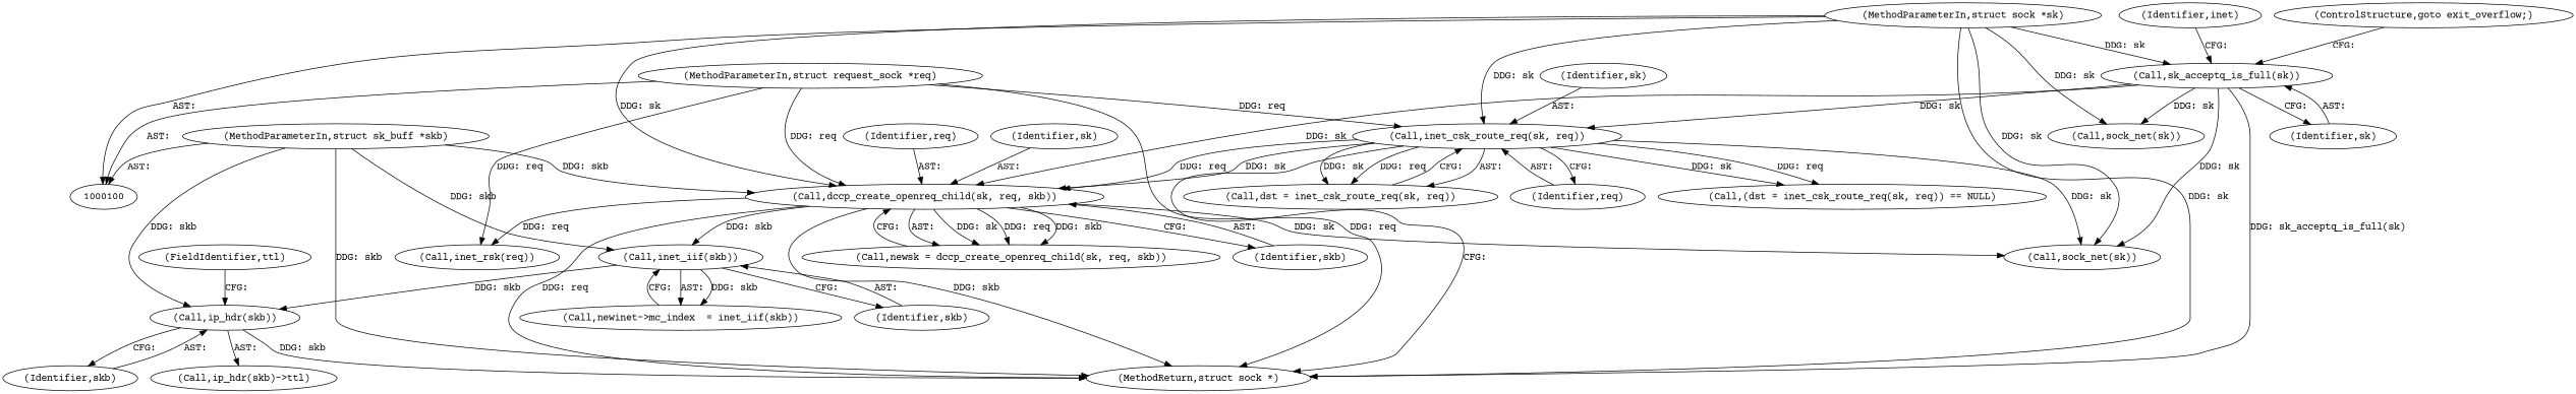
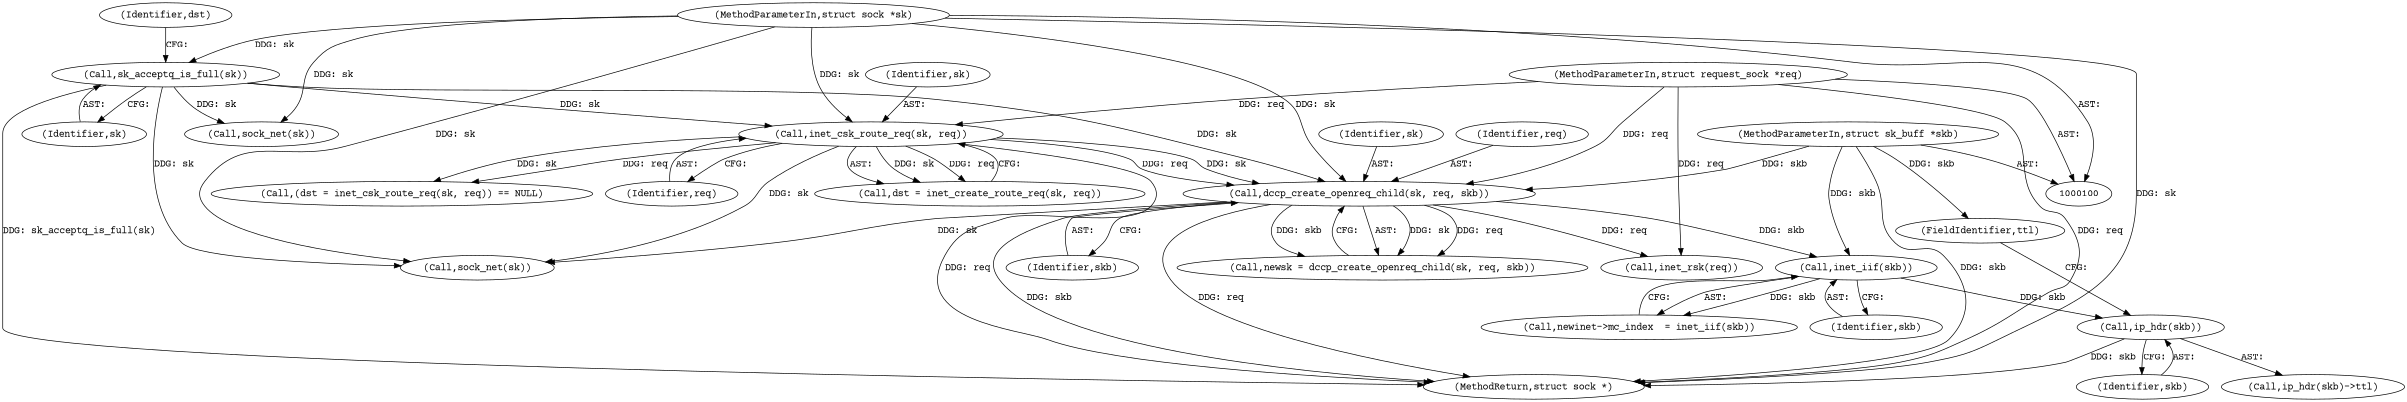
  digraph {
    fontname="Courier Prime"
    node [fontname="Courier Prime"]
    edge [fontname="Courier Prime"]
    n1 [label="(Call,ip_hdr(skb))"]
    n2 [label="(Identifier,skb)"]
    n3 [label="(Call,ip_hdr(skb)->ttl)"]
    n4 [label="(MethodReturn,struct sock *)"]
    n5 [label="(Call,inet_iif(skb))"]
    n6 [label="(Identifier,skb)"]
    n7 [label="(Call,newinet->mc_index  = inet_iif(skb))"]
    n8 [label="(Call,dccp_create_openreq_child(sk, req, skb))"]
    n9 [label="(Call,newsk = dccp_create_openreq_child(sk, req, skb))"]
    n10 [label="(Identifier,skb)"]
    n11 [label="(Call,inet_rsk(req))"]
    n12 [label="(Call,sock_net(sk))"]
    n13 [label="(Call,inet_csk_route_req(sk, req))"]
    n14 [label="(Call,(dst = inet_csk_route_req(sk, req)) == NULL)"]
-   n15 [label="(Call,dst = inet_csk_route_req(sk, req))"]
+   n15 [label="(Call,dst = inet_create_route_req(sk, req))"]
    n16 [label="(Identifier,req)"]
    n17 [label="(Call,sk_acceptq_is_full(sk))"]
    n18 [label="(Identifier,sk)"]
    n19 [label="(Call,sock_net(sk))"]
    n20 [label="(MethodParameterIn,struct sock *sk)"]
    1000100
    n22 [label="(MethodParameterIn,struct request_sock *req)"]
    n23 [label="(MethodParameterIn,struct sk_buff *skb)"]
    n24 [label="(Identifier,req)"]
    n25 [label="(Identifier,sk)"]
    n26 [label="(Identifier,sk)"]
-   n27 [label="(Identifier,inet)"]
-   n28 [label="(ControlStructure,goto exit_overflow;)"]
+   n27 [label="(Identifier,dst)"]
    n29 [label="(FieldIdentifier,ttl)"]
    n1 -> n2 [label="CFG: "]
    n1 -> n3 [label="AST: "]
    n1 -> n4 [label="DDG: skb"]
    n2 -> n1 [label="AST: "]
    n5 -> n1 [label="DDG: skb"]
    n5 -> n6 [label="CFG: "]
    n5 -> n7 [label="AST: "]
    n5 -> n7 [label="DDG: skb"]
    n6 -> n5 [label="AST: "]
    n7 -> n5 [label="CFG: "]
    n8 -> n4 [label="DDG: req"]
    n8 -> n4 [label="DDG: skb"]
    n8 -> n5 [label="DDG: skb"]
    n8 -> n9 [label="AST: "]
    n8 -> n9 [label="DDG: sk"]
    n8 -> n9 [label="DDG: req"]
    n8 -> n9 [label="DDG: skb"]
    n8 -> n10 [label="CFG: "]
    n8 -> n11 [label="DDG: req"]
    n8 -> n12 [label="DDG: sk"]
    n9 -> n8 [label="CFG: "]
    n10 -> n8 [label="AST: "]
-   n13 -> n4 [label="CFG: "]
+   n13 -> n4 [label="DDG: req"]
    n13 -> n8 [label="DDG: sk"]
    n13 -> n8 [label="DDG: req"]
    n13 -> n12 [label="DDG: sk"]
    n13 -> n14 [label="DDG: sk"]
    n13 -> n14 [label="DDG: req"]
    n13 -> n15 [label="AST: "]
    n13 -> n15 [label="DDG: sk"]
    n13 -> n15 [label="DDG: req"]
    n13 -> n16 [label="CFG: "]
    n15 -> n13 [label="CFG: "]
    n16 -> n13 [label="AST: "]
    n17 -> n4 [label="DDG: sk_acceptq_is_full(sk)"]
    n17 -> n8 [label="DDG: sk"]
    n17 -> n12 [label="DDG: sk"]
    n17 -> n13 [label="DDG: sk"]
    n17 -> n18 [label="CFG: "]
    n17 -> n19 [label="DDG: sk"]
    n18 -> n17 [label="AST: "]
    n20 -> n4 [label="DDG: sk"]
    n20 -> n8 [label="DDG: sk"]
    n20 -> n12 [label="DDG: sk"]
    n20 -> n13 [label="DDG: sk"]
    n20 -> n17 [label="DDG: sk"]
    n20 -> n19 [label="DDG: sk"]
    n20 -> 1000100 [label="AST: "]
    n22 -> n4 [label="DDG: req"]
    n22 -> n8 [label="DDG: req"]
    n22 -> n11 [label="DDG: req"]
    n22 -> n13 [label="DDG: req"]
    n22 -> 1000100 [label="AST: "]
-   n23 -> n1 [label="DDG: skb"]
+   n23 -> n29 [label="DDG: skb"]
    n23 -> n4 [label="DDG: skb"]
    n23 -> n5 [label="DDG: skb"]
    n23 -> n8 [label="DDG: skb"]
    n23 -> 1000100 [label="AST: "]
    n24 -> n8 [label="AST: "]
    n25 -> n8 [label="AST: "]
    n26 -> n13 [label="AST: "]
    n27 -> n17 [label="CFG: "]
-   n28 -> n17 [label="CFG: "]
    n29 -> n1 [label="CFG: "]
  }
